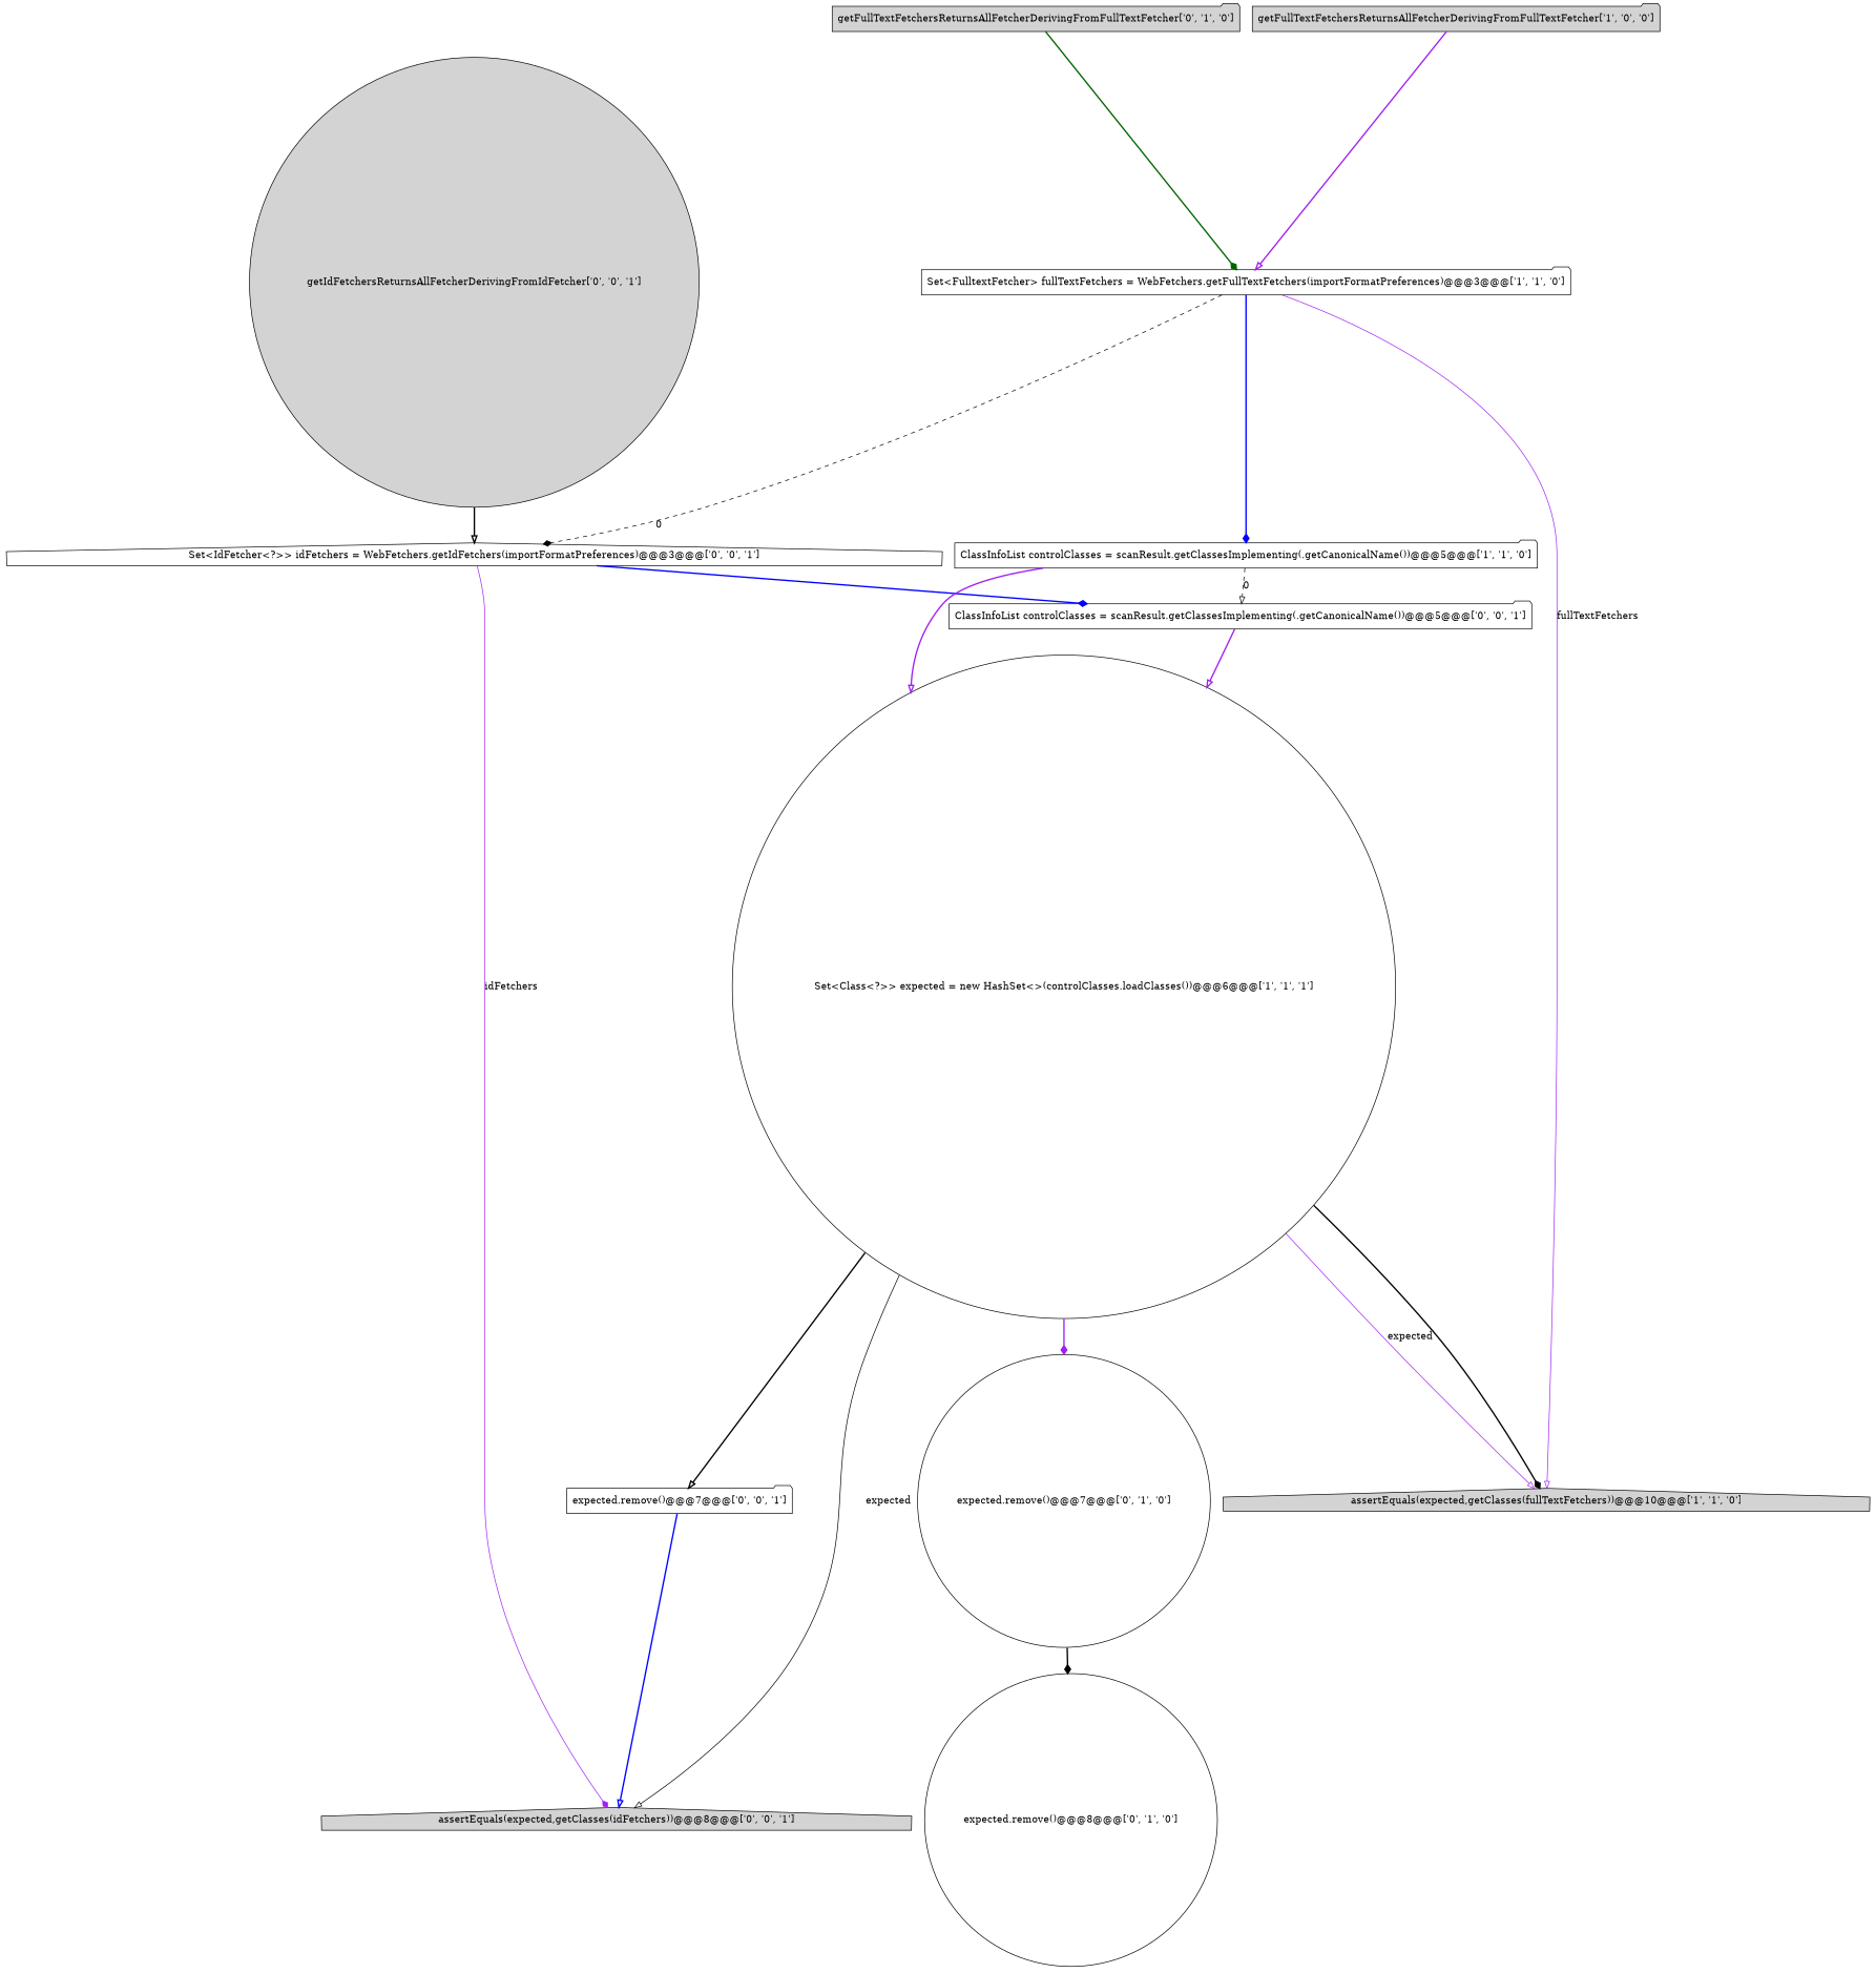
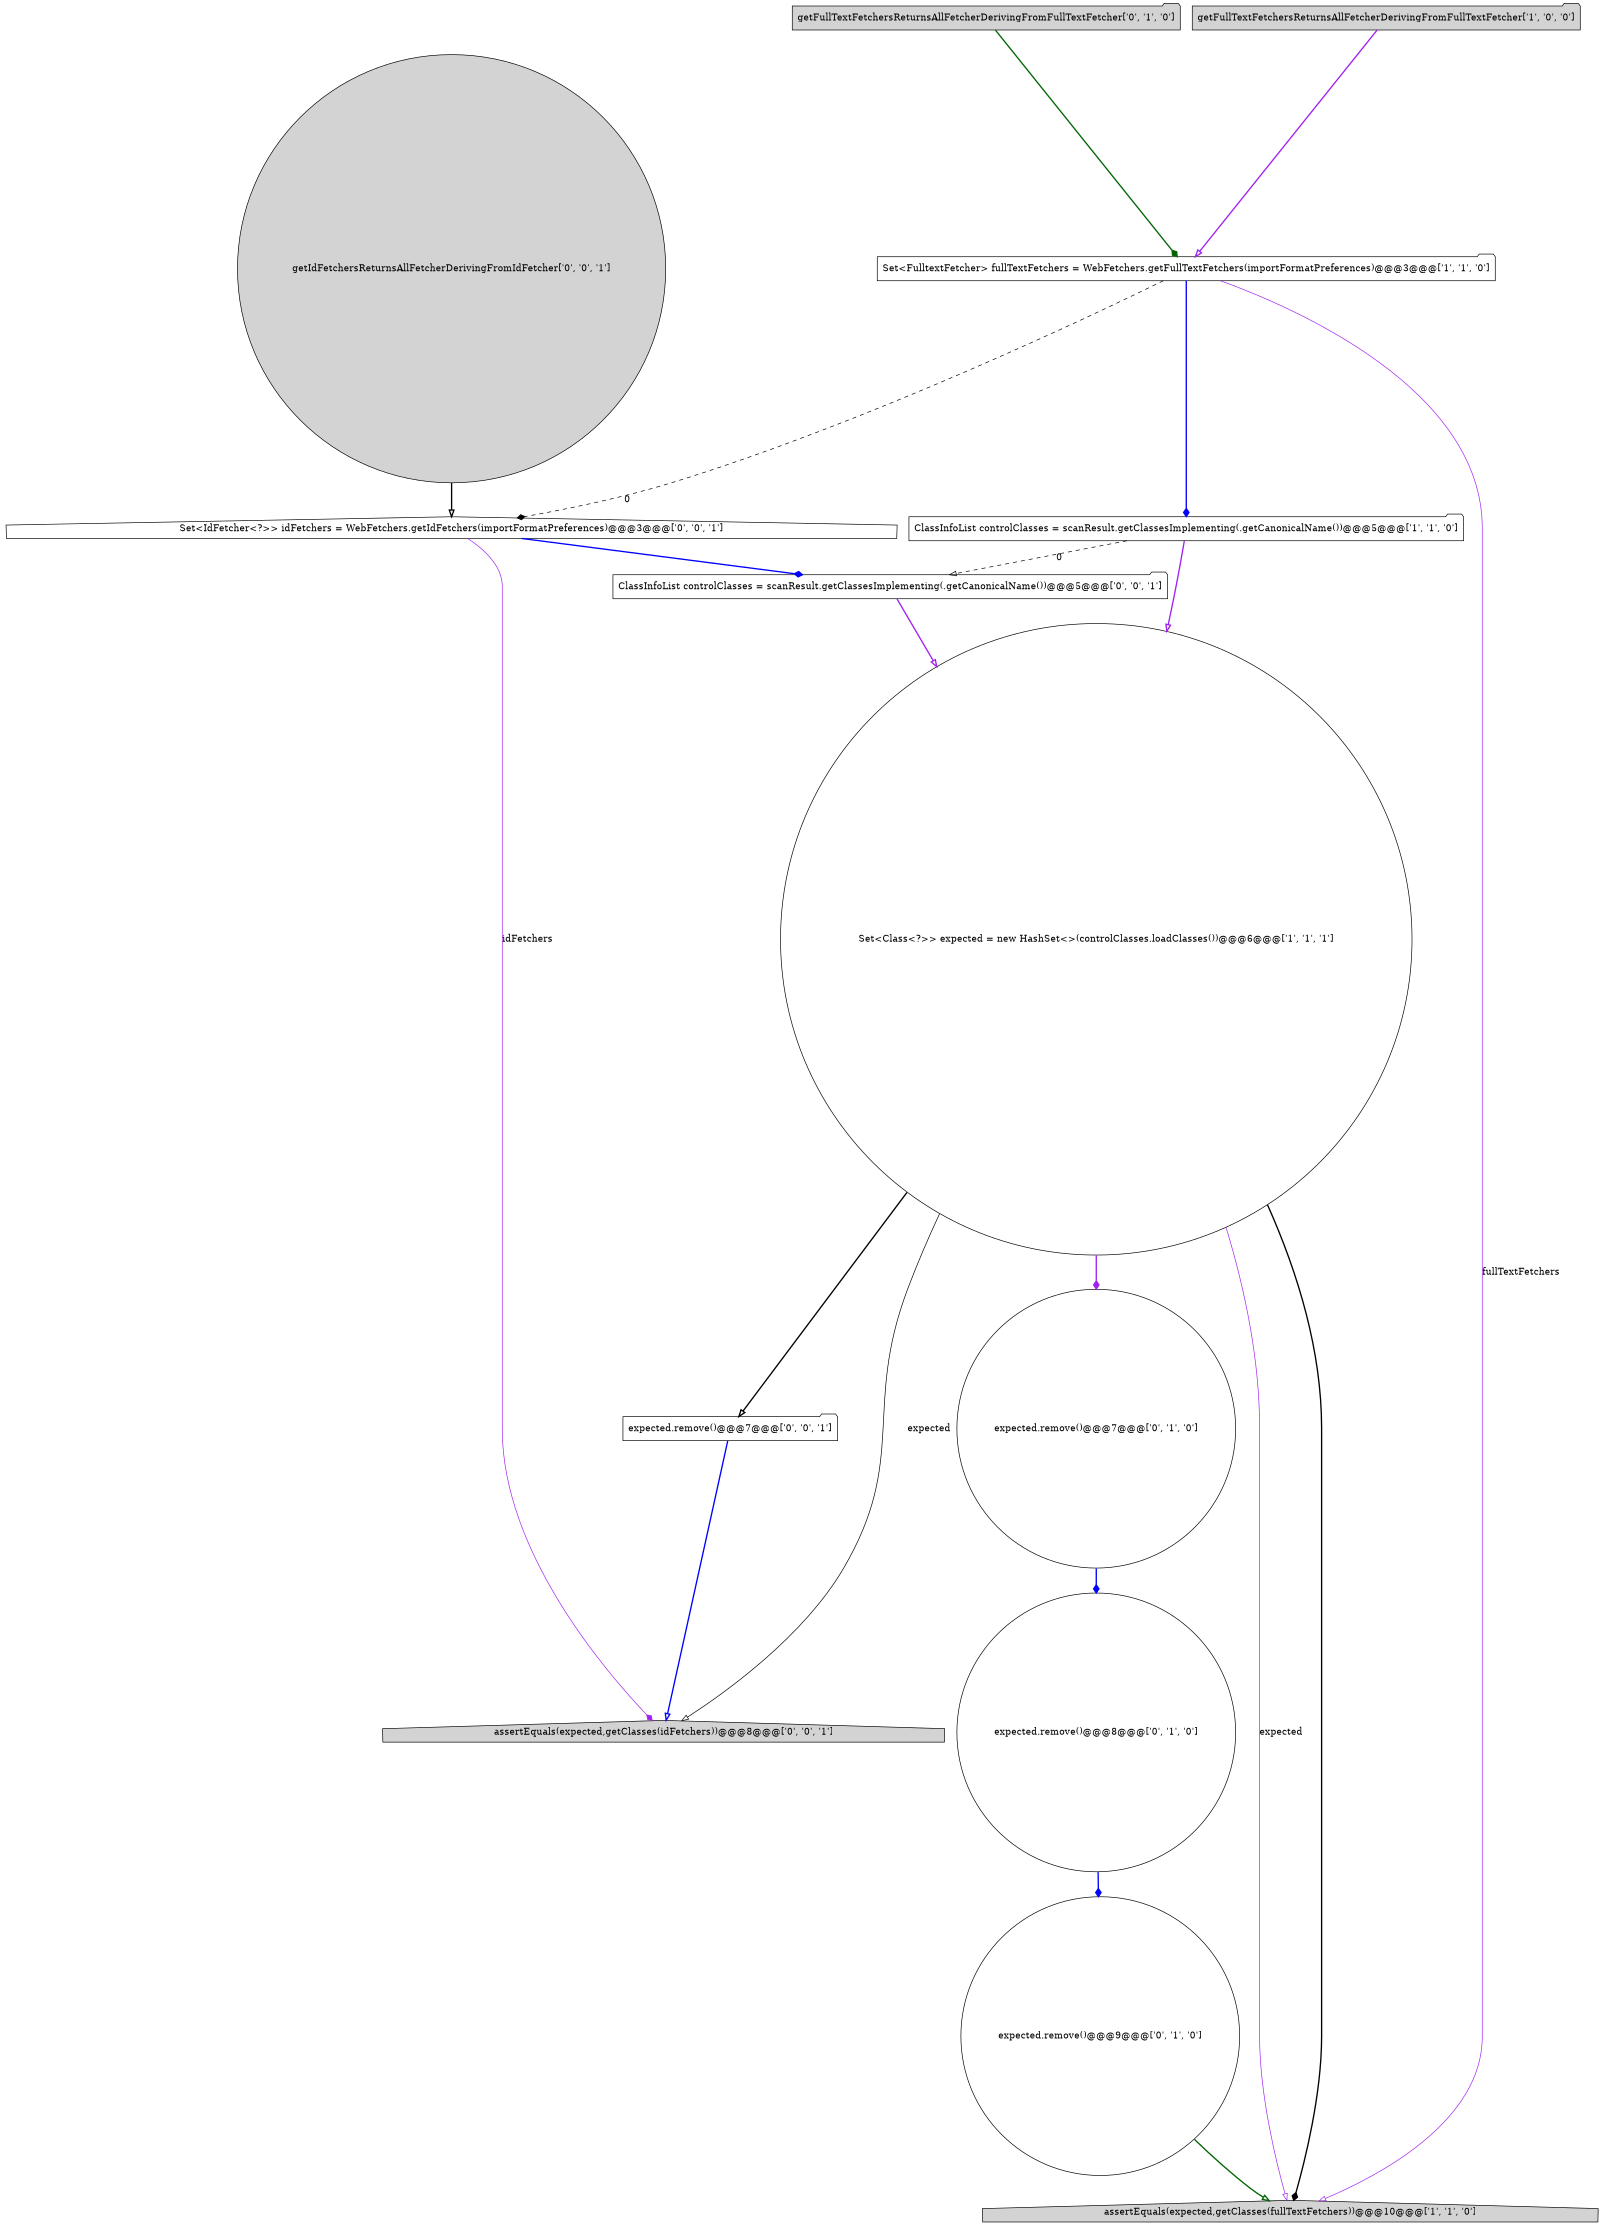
  digraph {
    node [fillcolor=white shape=folder style=filled]
    edge [arrowhead=onormal color=purple style=bold]
    n1 [label="ClassInfoList controlClasses = scanResult.getClassesImplementing(.getCanonicalName())@@@5@@@['0', '0', '1']"]
    n2 [label="Set<Class<?>> expected = new HashSet<>(controlClasses.loadClasses())@@@6@@@['1', '1', '1']" shape=circle]
    n3 [fillcolor=lightgray label="assertEquals(expected,getClasses(fullTextFetchers))@@@10@@@['1', '1', '0']" shape=house]
    n4 [label="expected.remove()@@@7@@@['0', '0', '1']"]
    n5 [fillcolor=lightgray label="assertEquals(expected,getClasses(idFetchers))@@@8@@@['0', '0', '1']" shape=house]
    n6 [label="expected.remove()@@@7@@@['0', '1', '0']" shape=circle]
    n7 [label="Set<IdFetcher<?>> idFetchers = WebFetchers.getIdFetchers(importFormatPreferences)@@@3@@@['0', '0', '1']" shape=house]
    n8 [fillcolor=lightgray label="getFullTextFetchersReturnsAllFetcherDerivingFromFullTextFetcher['0', '1', '0']"]
    n9 [label="Set<FulltextFetcher> fullTextFetchers = WebFetchers.getFullTextFetchers(importFormatPreferences)@@@3@@@['1', '1', '0']"]
    n10 [label="ClassInfoList controlClasses = scanResult.getClassesImplementing(.getCanonicalName())@@@5@@@['1', '1', '0']"]
    n11 [label="expected.remove()@@@8@@@['0', '1', '0']" shape=circle]
+   n12 [label="expected.remove()@@@9@@@['0', '1', '0']" shape=circle]
    n13 [fillcolor=lightgray label="getIdFetchersReturnsAllFetcherDerivingFromIdFetcher['0', '0', '1']" shape=circle]
    n14 [fillcolor=lightgray label="getFullTextFetchersReturnsAllFetcherDerivingFromFullTextFetcher['1', '0', '0']"]
    n1 -> n2
    n2 -> n3 [label=expected style=solid]
    n2 -> n3 [arrowhead=diamond color=black]
    n2 -> n4 [color=black]
    n2 -> n5 [color=black label=expected style=solid]
    n2 -> n6 [arrowhead=diamond]
    n4 -> n5 [color=blue]
-   n6 -> n11 [arrowhead=diamond color=black]
+   n6 -> n11 [arrowhead=diamond color=blue]
    n7 -> n1 [arrowhead=diamond color=blue]
    n7 -> n5 [arrowhead=diamond label=idFetchers style=solid]
    n8 -> n9 [arrowhead=diamond color=darkgreen]
    n9 -> n3 [label=fullTextFetchers style=solid]
    n9 -> n7 [arrowhead=diamond color=black label=0 style=dashed]
    n9 -> n10 [arrowhead=diamond color=blue]
    n10 -> n1 [color=black label=0 style=dashed]
    n10 -> n2
+   n11 -> n12 [arrowhead=diamond color=blue]
+   n12 -> n3 [color=darkgreen]
    n13 -> n7 [color=black]
    n14 -> n9
  }
